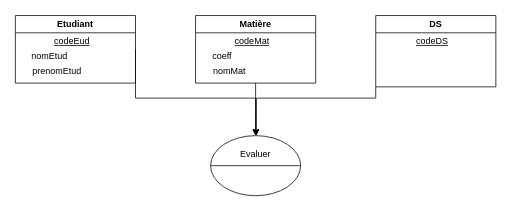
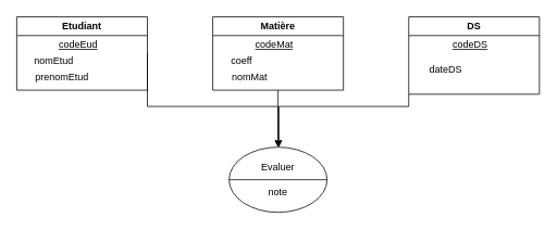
  <mxCell id="0" />
  <mxCell id="1" parent="0" />
  <mxCell id="2" style="edgeStyle=orthogonalEdgeStyle;rounded=0;orthogonalLoop=1;jettySize=auto;html=1;exitX=1;exitY=0.5;exitDx=0;exitDy=0;" edge="1" parent="1" source="3"><mxGeometry relative="1" as="geometry"><mxPoint x="340" y="180" as="targetPoint" /><Array as="points"><mxPoint x="180" y="130" /><mxPoint x="340" y="130" /></Array></mxGeometry></mxCell>
  <mxCell id="3" value="Etudiant" style="swimlane;whiteSpace=wrap;html=1;" vertex="1" parent="1"><mxGeometry x="20" y="20" width="160" height="90" as="geometry" /></mxCell>
  <mxCell id="4" value="&lt;u&gt;codeEud&lt;/u&gt;" style="text;html=1;align=center;verticalAlign=middle;resizable=0;points=[];autosize=1;strokeColor=none;fillColor=none;" vertex="1" parent="3"><mxGeometry x="40" y="20" width="70" height="30" as="geometry" /></mxCell>
  <mxCell id="5" value="nomEtud" style="text;html=1;align=center;verticalAlign=middle;resizable=0;points=[];autosize=1;strokeColor=none;fillColor=none;" vertex="1" parent="3"><mxGeometry x="10" y="40" width="70" height="30" as="geometry" /></mxCell>
  <mxCell id="6" value="prenomEtud" style="text;html=1;align=center;verticalAlign=middle;resizable=0;points=[];autosize=1;strokeColor=none;fillColor=none;" vertex="1" parent="3"><mxGeometry x="10" y="60" width="90" height="30" as="geometry" /></mxCell>
  <mxCell id="7" style="edgeStyle=orthogonalEdgeStyle;rounded=0;orthogonalLoop=1;jettySize=auto;html=1;exitX=0.5;exitY=1;exitDx=0;exitDy=0;" edge="1" parent="1" source="8"><mxGeometry relative="1" as="geometry"><mxPoint x="340" y="180" as="targetPoint" /></mxGeometry></mxCell>
  <mxCell id="8" value="Matière" style="swimlane;whiteSpace=wrap;html=1;" vertex="1" parent="1"><mxGeometry x="260" y="20" width="160" height="90" as="geometry" /></mxCell>
  <mxCell id="9" value="&lt;u&gt;codeMat&lt;/u&gt;" style="text;html=1;align=center;verticalAlign=middle;resizable=0;points=[];autosize=1;strokeColor=none;fillColor=none;" vertex="1" parent="8"><mxGeometry x="40" y="20" width="70" height="30" as="geometry" /></mxCell>
  <mxCell id="10" value="coeff" style="text;html=1;align=center;verticalAlign=middle;resizable=0;points=[];autosize=1;strokeColor=none;fillColor=none;" vertex="1" parent="8"><mxGeometry x="10" y="40" width="50" height="30" as="geometry" /></mxCell>
  <mxCell id="11" value="nomMat" style="text;html=1;align=center;verticalAlign=middle;resizable=0;points=[];autosize=1;strokeColor=none;fillColor=none;" vertex="1" parent="8"><mxGeometry x="10" y="60" width="70" height="30" as="geometry" /></mxCell>
  <mxCell id="12" style="edgeStyle=orthogonalEdgeStyle;rounded=0;orthogonalLoop=1;jettySize=auto;html=1;exitX=0;exitY=1;exitDx=0;exitDy=0;" edge="1" parent="1" source="13"><mxGeometry relative="1" as="geometry"><mxPoint x="341" y="180.002" as="targetPoint" /><Array as="points"><mxPoint x="500" y="130" /><mxPoint x="341" y="130" /></Array></mxGeometry></mxCell>
  <mxCell id="13" value="DS" style="swimlane;whiteSpace=wrap;html=1;" vertex="1" parent="1"><mxGeometry x="500" y="20" width="160" height="95" as="geometry" /></mxCell>
  <mxCell id="14" value="&lt;u&gt;codeDS&lt;/u&gt;" style="text;html=1;align=center;verticalAlign=middle;resizable=0;points=[];autosize=1;strokeColor=none;fillColor=none;" vertex="1" parent="13"><mxGeometry x="40" y="20" width="70" height="30" as="geometry" /></mxCell>
+ <mxCell id="15" value="dateDS" style="text;html=1;align=center;verticalAlign=middle;resizable=0;points=[];autosize=1;strokeColor=none;fillColor=none;" vertex="1" parent="13"><mxGeometry x="15" y="50" width="60" height="30" as="geometry" /></mxCell>
  <mxCell id="16" value="" style="ellipse;whiteSpace=wrap;html=1;fillColor=none;" vertex="1" parent="1"><mxGeometry x="280" y="180" width="120" height="80" as="geometry" /></mxCell>
  <mxCell id="17" value="Evaluer" style="text;html=1;strokeColor=none;fillColor=none;align=center;verticalAlign=middle;whiteSpace=wrap;rounded=0;" vertex="1" parent="1"><mxGeometry x="310" y="190" width="60" height="30" as="geometry" /></mxCell>
  <mxCell id="18" value="" style="endArrow=none;html=1;rounded=0;entryX=1;entryY=0.5;entryDx=0;entryDy=0;exitX=0;exitY=0.5;exitDx=0;exitDy=0;" edge="1" parent="1" source="16" target="16"><mxGeometry width="50" height="50" relative="1" as="geometry"><mxPoint x="330" y="200" as="sourcePoint" /><mxPoint x="380" y="150" as="targetPoint" /></mxGeometry></mxCell>
+ <mxCell id="19" value="note" style="text;html=1;strokeColor=none;fillColor=none;align=center;verticalAlign=middle;whiteSpace=wrap;rounded=0;" vertex="1" parent="1"><mxGeometry x="305" y="220" width="70" height="30" as="geometry" /></mxCell>
